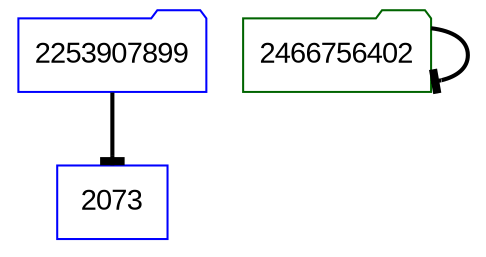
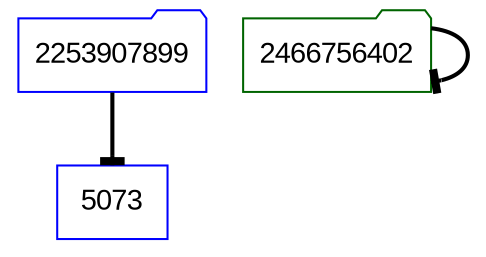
  digraph {
    fontname="Liberation Sans"
    node [color=blue fontname="Liberation Sans" shape=folder]
    edge [arrowhead=tee fontname="Liberation Sans" style=bold]
-   2073 [shape=box]
+   2073 [shape=box label=5073]
    2466756402 [color=darkgreen]
    2253907899
    2466756402 -> 2466756402
    2253907899 -> 2073
  }
